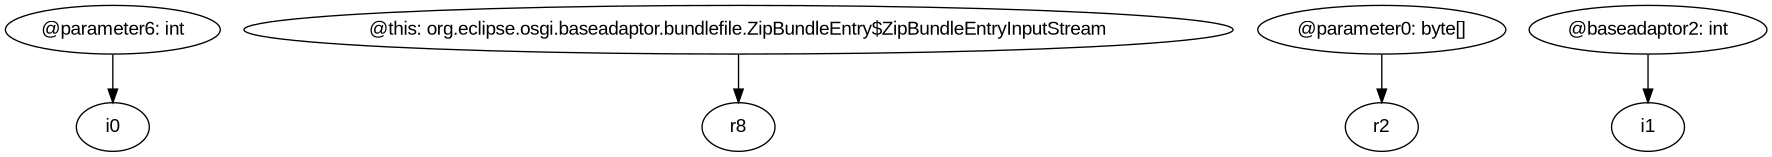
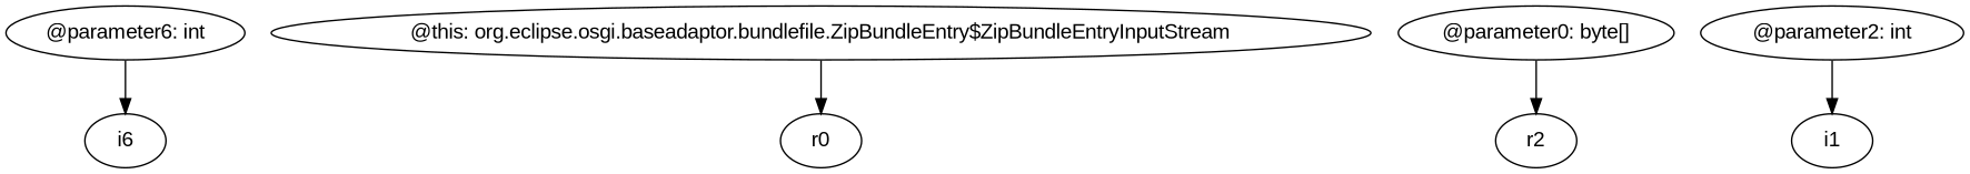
  digraph {
    fontname="Liberation Sans"
    node [fontname="Liberation Sans"]
    edge [fontname="Liberation Sans"]
    n1 [label="@parameter6: int"]
-   n2 [label=i0]
+   n2 [label=i6]
    n3 [label="@this: org.eclipse.osgi.baseadaptor.bundlefile.ZipBundleEntry$ZipBundleEntryInputStream"]
-   n4 [label=r8]
+   n4 [label=r0]
    n5 [label="@parameter0: byte[]"]
    n6 [label=r2]
-   n7 [label="@baseadaptor2: int"]
+   n7 [label="@parameter2: int"]
    n8 [label=i1]
    n1 -> n2
    n3 -> n4
    n5 -> n6
    n7 -> n8
  }
